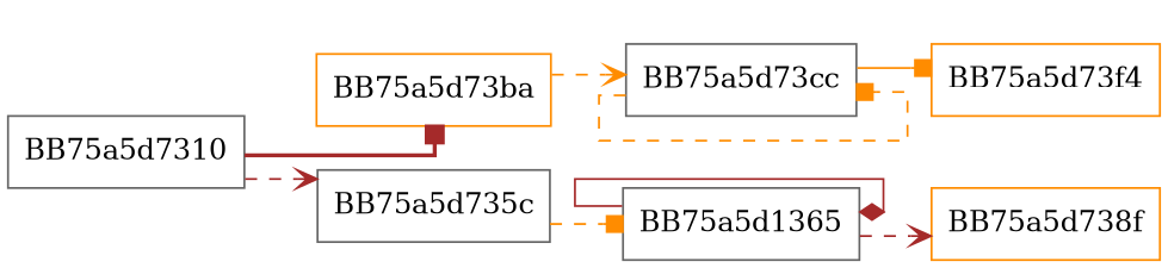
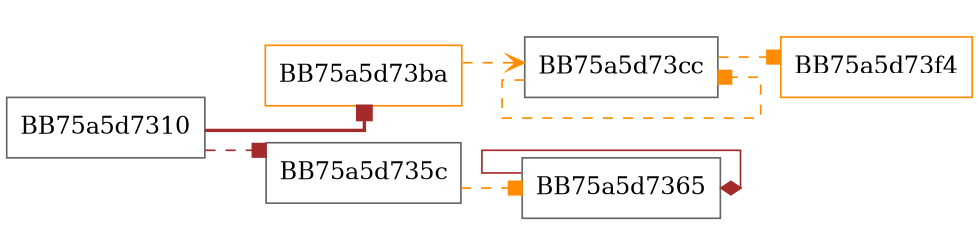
  digraph {
    rankdir=LR
    splines=ortho
    node [color=gray40 shape=box]
    edge [arrowhead=box color=darkorange style=dashed]
    BB75a5d73ba [color=darkorange]
    BB75a5d7310
    BB75a5d735c
    BB75a5d73cc
-   BB75a5d7365 [label=BB75a5d1365]
+   BB75a5d7365
    BB75a5d73f4 [color=darkorange]
-   BB75a5d738f [color=darkorange]
    BB75a5d73ba -> BB75a5d73cc [arrowhead=vee]
    BB75a5d7310 -> BB75a5d73ba [color=brown style=bold]
-   BB75a5d7310 -> BB75a5d735c [arrowhead=vee color=brown]
+   BB75a5d7310 -> BB75a5d735c [color=brown]
    BB75a5d735c -> BB75a5d7365
    BB75a5d73cc -> BB75a5d73cc
-   BB75a5d73cc -> BB75a5d73f4 [style=solid]
+   BB75a5d73cc -> BB75a5d73f4
    BB75a5d7365 -> BB75a5d7365 [arrowhead=diamond color=brown style=solid]
-   BB75a5d7365 -> BB75a5d738f [arrowhead=vee color=brown]
  }
